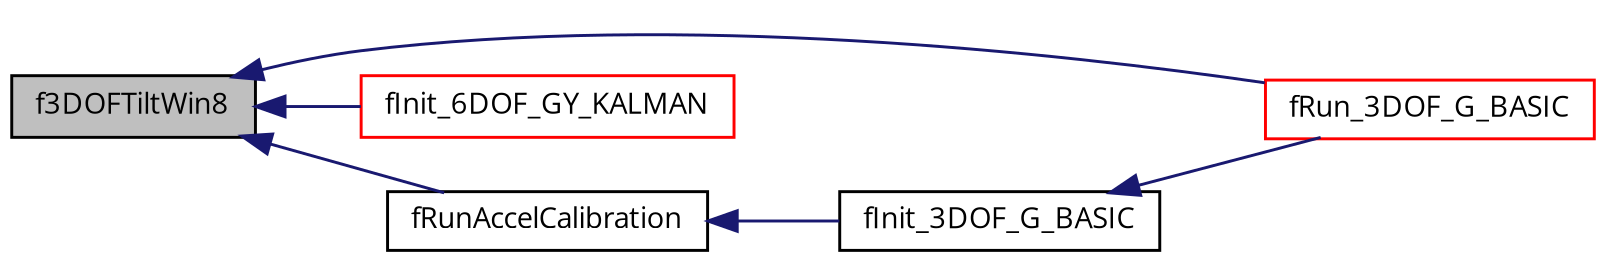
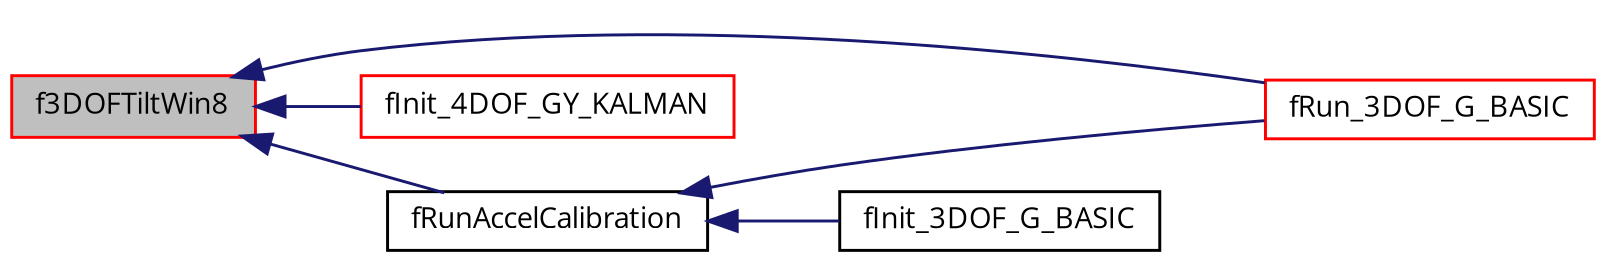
  digraph {
    fontname="Open Sans"
    rankdir=LR
    node [color=black fillcolor=white fontname="Open Sans" fontsize=10 shape=record style=filled]
    edge [color=midnightblue dir=back fontname="Open Sans" fontsize=10 labelfontname=Helvetica labelfontsize=10 style=solid]
-   n1 [fillcolor=grey75 fontcolor=black height=0.2 label=f3DOFTiltWin8 width=0.4]
+   n1 [color=red fillcolor=grey75 fontcolor=black height=0.2 label=f3DOFTiltWin8 width=0.4]
    n2 [color=red height=0.2 label=fRun_3DOF_G_BASIC width=0.4]
-   n3 [color=red height=0.2 label=fInit_6DOF_GY_KALMAN width=0.4]
+   n3 [color=red height=0.2 label=fInit_4DOF_GY_KALMAN width=0.4]
    n4 [height=0.2 label=fRunAccelCalibration width=0.4]
    n5 [height=0.2 label=fInit_3DOF_G_BASIC width=0.4]
    n1 -> n2
    n1 -> n3
    n1 -> n4
    n4 -> n5
-   n5 -> n2
+   n4 -> n2
  }
